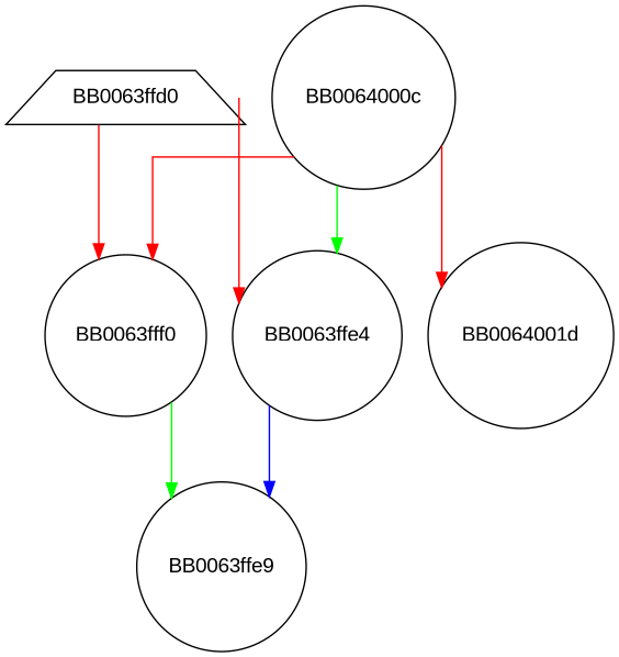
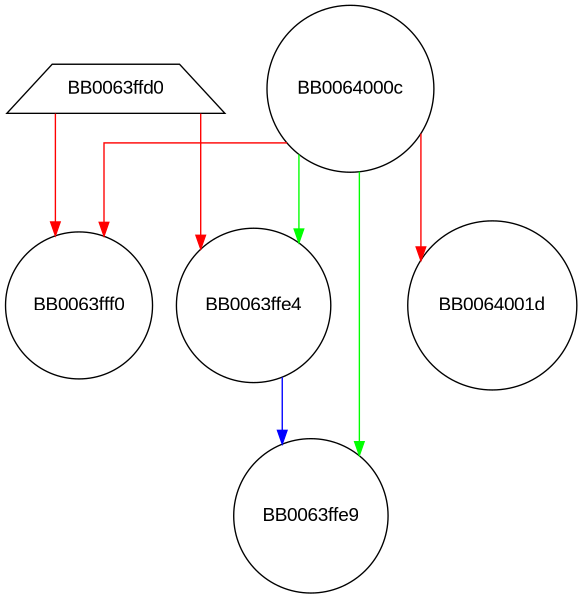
  digraph {
    fontname="Liberation Sans"
    splines=ortho
    node [fontname="Liberation Sans" shape=circle]
    edge [color=red fontname="Liberation Sans"]
    BB0063ffd0 [shape=trapezium]
    BB0063fff0
    BB0063ffe4
    BB0063ffe9
    BB0064000c
    BB0064001d
    BB0063ffd0 -> BB0063fff0
    BB0063ffd0 -> BB0063ffe4
-   BB0063fff0 -> BB0063ffe9 [color=green]
+   BB0064000c -> BB0063ffe9 [color=green]
    BB0063ffe4 -> BB0063ffe9 [color=blue]
    BB0064000c -> BB0063fff0
    BB0064000c -> BB0063ffe4 [color=green]
    BB0064000c -> BB0064001d
  }
